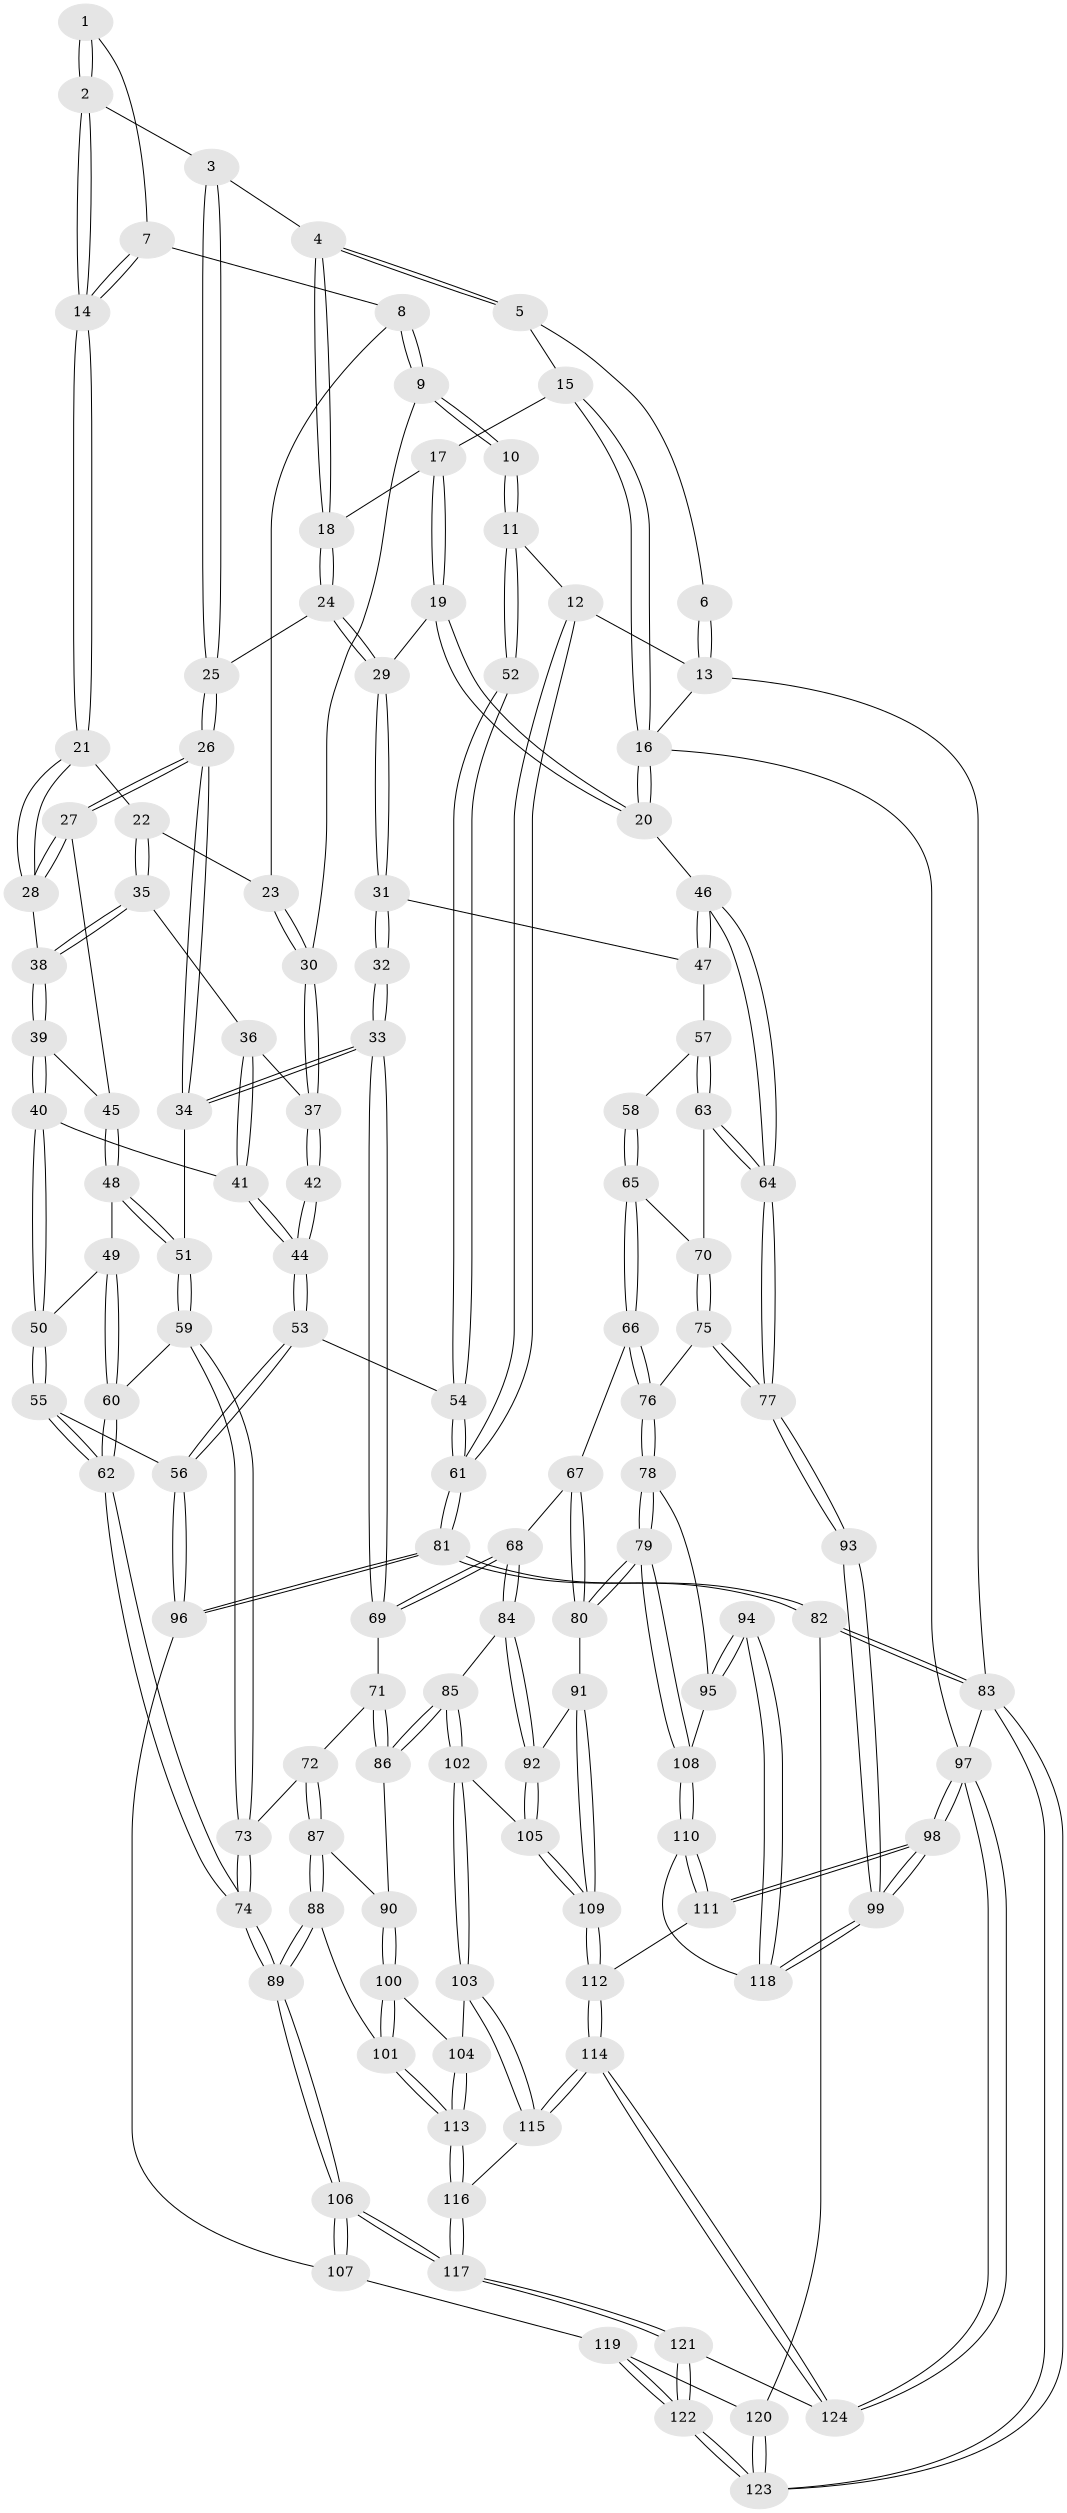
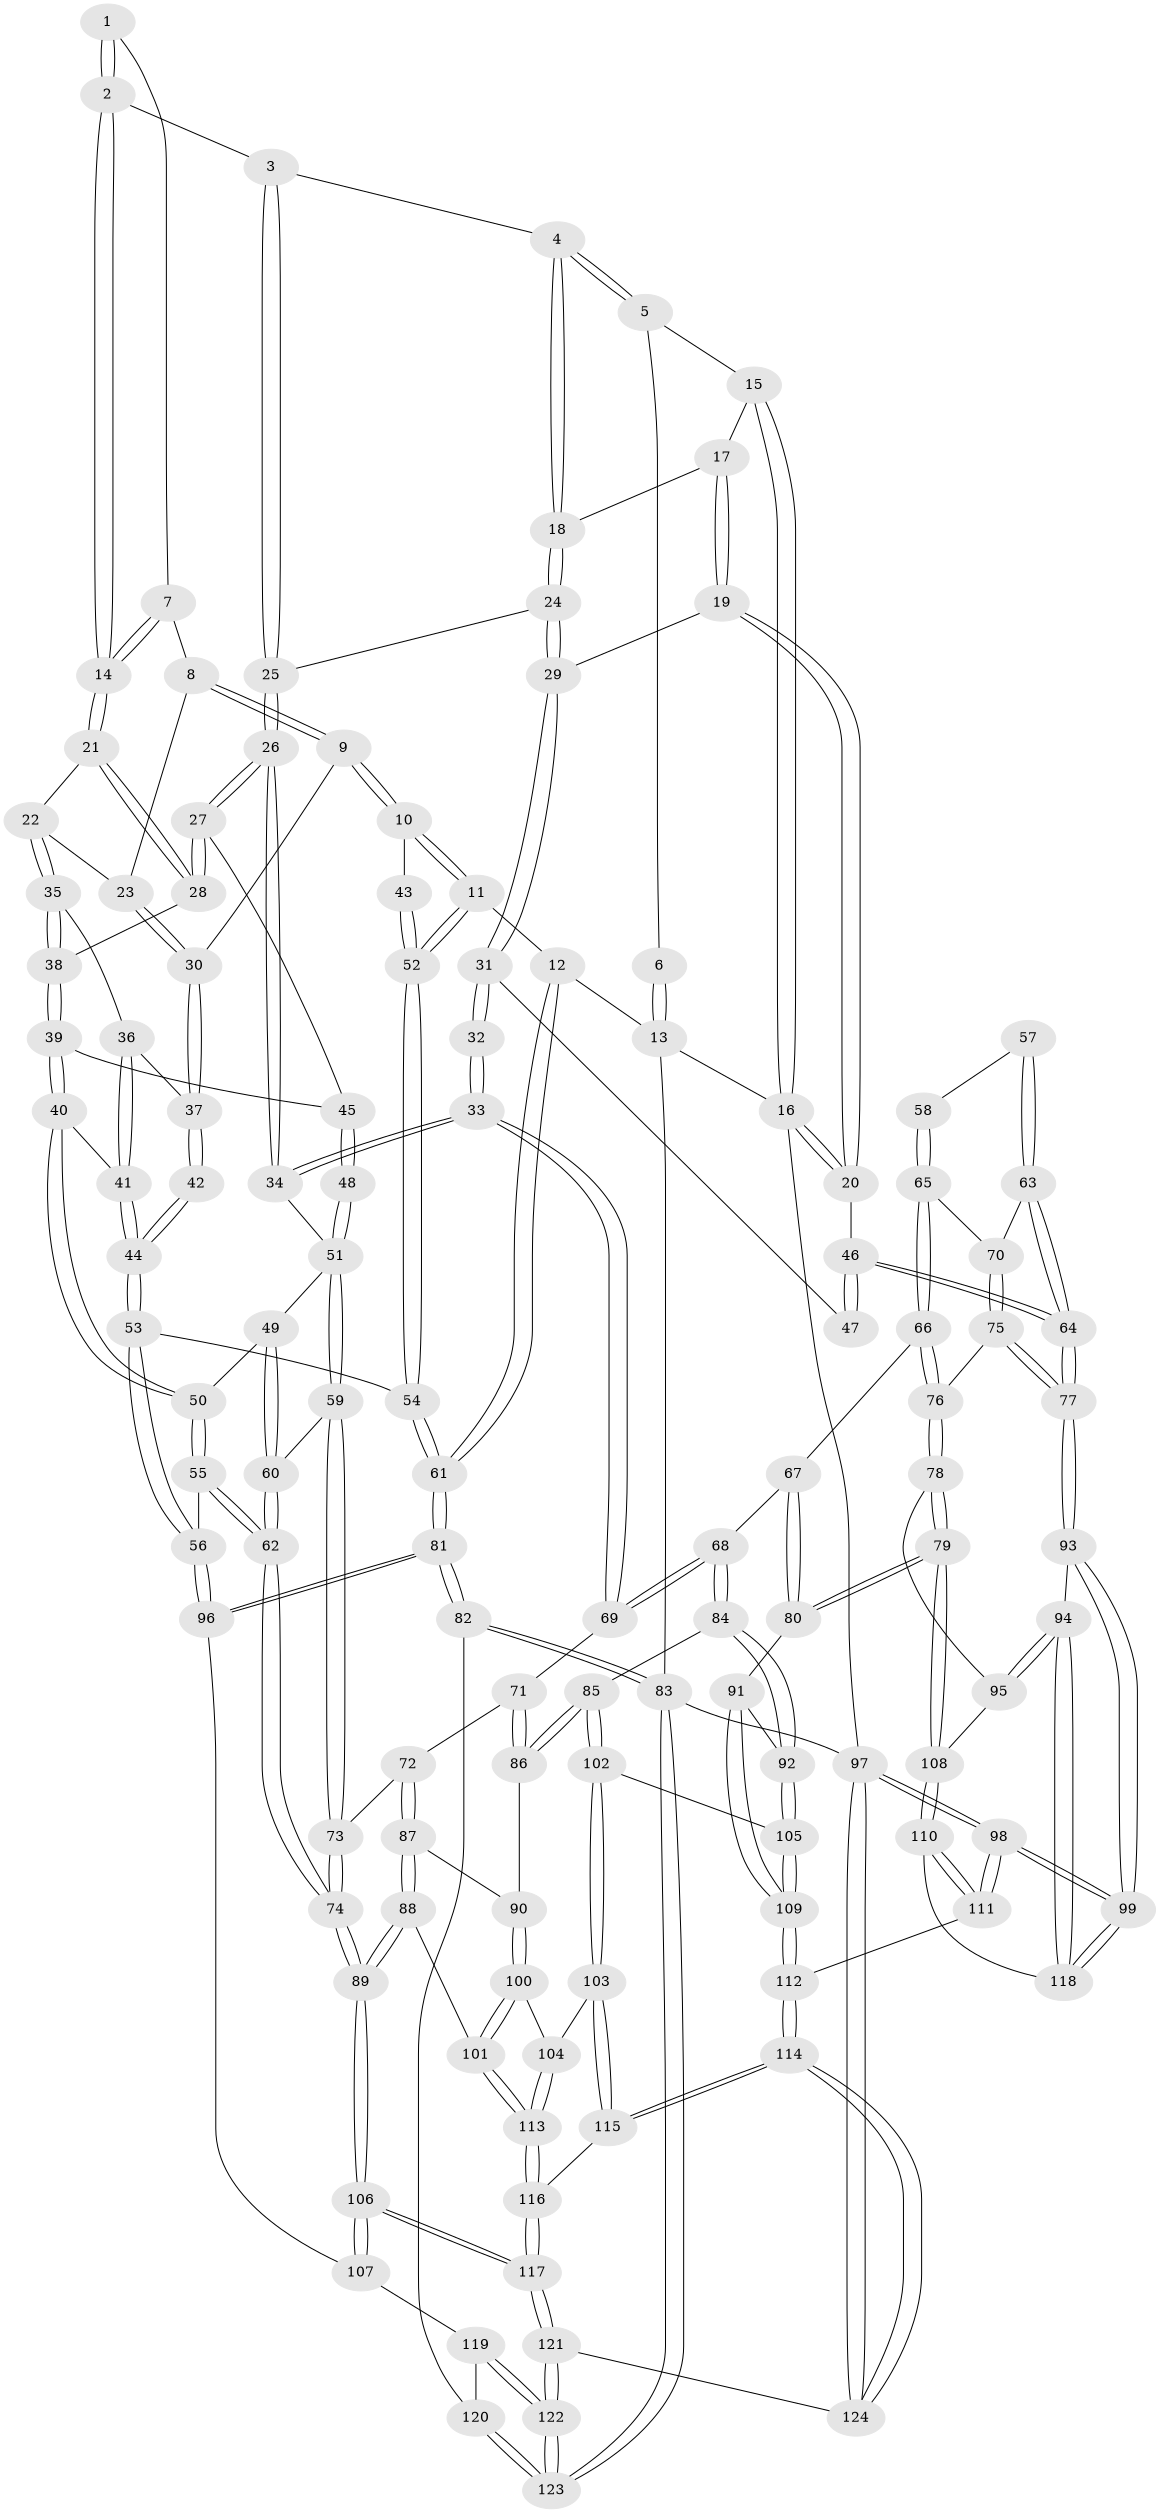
  graph {
    node [color=gray90 style=filled]
    1
    2
    7
    3
    14
    8
    4
    25
    21
    5
    18
    26
    6
    15
    24
    13
    16
    17
    83
    9
    23
    10
    30
    11
+   43
    37
    12
    52
    61
    54
    81
    20
    97
    123
    22
    28
    19
    46
    98
    124
    29
    31
    47
    64
    35
    38
    36
    27
    34
    45
    51
    48
    39
    32
    42
    33
    57
    69
    58
    65
    71
    59
    41
    44
    40
    50
    55
    53
    56
    49
    77
    63
    60
    62
    73
    96
    74
    107
    70
    66
    82
    89
    75
    93
    67
    76
    68
    80
    78
    84
    91
    85
    92
    72
    86
    87
    90
    88
    106
    79
    95
    94
    99
    108
    110
    109
    120
    102
    105
    103
    100
    101
    113
    117
    104
    112
    118
    119
    111
    116
    115
    121
    122
    114
    1 -- 2
    1 -- 2
    1 -- 7
    2 -- 3
    2 -- 14
    2 -- 14
    7 -- 14
    7 -- 14
    7 -- 8
    3 -- 4
    3 -- 25
    3 -- 25
    14 -- 21
    14 -- 21
    8 -- 9
    8 -- 9
    8 -- 23
    4 -- 5
    4 -- 5
    4 -- 18
    4 -- 18
    25 -- 26
    25 -- 26
    21 -- 22
    21 -- 28
    21 -- 28
    5 -- 6
    5 -- 15
    18 -- 24
    18 -- 24
    26 -- 27
    26 -- 27
    26 -- 34
    26 -- 34
    6 -- 13
    6 -- 13
    15 -- 16
    15 -- 16
    15 -- 17
    24 -- 25
    24 -- 29
    24 -- 29
    13 -- 16
    13 -- 83
    16 -- 20
    16 -- 20
    16 -- 97
    17 -- 18
    17 -- 19
    17 -- 19
    83 -- 97
    83 -- 123
    83 -- 123
    9 -- 10
    9 -- 10
    9 -- 30
    23 -- 30
    23 -- 30
    10 -- 11
    10 -- 11
+   10 -- 43
    30 -- 37
    30 -- 37
    11 -- 12
    11 -- 52
    11 -- 52
+   43 -- 52
+   43 -- 52
    37 -- 42
    37 -- 42
    12 -- 13
    12 -- 61
    12 -- 61
    52 -- 54
    52 -- 54
    61 -- 81
    61 -- 81
    54 -- 61
    54 -- 61
    81 -- 96
    81 -- 96
    81 -- 82
    81 -- 82
    20 -- 46
    97 -- 98
    97 -- 98
    97 -- 124
    97 -- 124
    22 -- 23
    22 -- 35
    22 -- 35
    28 -- 38
    19 -- 20
    19 -- 20
    19 -- 29
    46 -- 47
    46 -- 47
    46 -- 64
    46 -- 64
    98 -- 99
    98 -- 99
    98 -- 111
    98 -- 111
    29 -- 31
    29 -- 31
    31 -- 47
    31 -- 32
    31 -- 32
-   47 -- 57
    64 -- 77
    64 -- 77
    35 -- 38
    35 -- 38
    35 -- 36
    38 -- 39
    38 -- 39
    36 -- 37
    36 -- 41
    36 -- 41
    27 -- 28
    27 -- 28
    27 -- 45
    34 -- 51
    45 -- 48
    45 -- 48
    51 -- 59
    51 -- 59
    48 -- 51
    48 -- 51
-   48 -- 49
+   51 -- 49
    39 -- 45
    39 -- 40
    39 -- 40
    32 -- 33
    32 -- 33
    42 -- 44
    42 -- 44
    33 -- 34
    33 -- 34
    33 -- 69
    33 -- 69
    57 -- 58
    57 -- 63
    57 -- 63
    69 -- 71
    58 -- 65
    58 -- 65
    65 -- 70
    65 -- 66
    65 -- 66
    71 -- 72
    71 -- 86
    71 -- 86
    59 -- 60
    59 -- 73
    59 -- 73
    41 -- 44
    41 -- 44
    44 -- 53
    44 -- 53
    40 -- 41
    40 -- 50
    40 -- 50
    50 -- 55
    50 -- 55
    55 -- 56
    55 -- 62
    55 -- 62
    53 -- 54
    53 -- 56
    53 -- 56
    56 -- 96
    56 -- 96
    49 -- 50
    49 -- 60
    49 -- 60
    77 -- 93
    77 -- 93
    63 -- 64
    63 -- 64
    63 -- 70
    60 -- 62
    60 -- 62
    62 -- 74
    62 -- 74
    73 -- 74
    73 -- 74
    96 -- 107
    74 -- 89
    74 -- 89
    107 -- 119
    70 -- 75
    70 -- 75
    66 -- 67
    66 -- 76
    66 -- 76
    82 -- 83
    82 -- 83
    82 -- 120
    89 -- 106
    89 -- 106
    75 -- 77
    75 -- 77
    75 -- 76
+   93 -- 94
    93 -- 99
    93 -- 99
    67 -- 68
    67 -- 80
    67 -- 80
    76 -- 78
    76 -- 78
    68 -- 69
    68 -- 69
    68 -- 84
    68 -- 84
    80 -- 91
    78 -- 79
    78 -- 79
    78 -- 95
    84 -- 85
    84 -- 92
    84 -- 92
    91 -- 92
    91 -- 109
    91 -- 109
    85 -- 86
    85 -- 86
    85 -- 102
    85 -- 102
    92 -- 105
    92 -- 105
    72 -- 73
    72 -- 87
    72 -- 87
    86 -- 90
    87 -- 90
    87 -- 88
    87 -- 88
    90 -- 100
    90 -- 100
    88 -- 89
    88 -- 89
    88 -- 101
    106 -- 107
    106 -- 107
    106 -- 117
    106 -- 117
    79 -- 80
    79 -- 80
    79 -- 108
    79 -- 108
    95 -- 108
    94 -- 95
    94 -- 95
    94 -- 118
    94 -- 118
    99 -- 118
    99 -- 118
    108 -- 110
    108 -- 110
    110 -- 118
    110 -- 111
    110 -- 111
    109 -- 112
    109 -- 112
    120 -- 123
    120 -- 123
    102 -- 105
    102 -- 103
    102 -- 103
    105 -- 109
    105 -- 109
    103 -- 104
    103 -- 115
    103 -- 115
    100 -- 101
    100 -- 101
    100 -- 104
    101 -- 113
    101 -- 113
    113 -- 116
    113 -- 116
    117 -- 121
    117 -- 121
    104 -- 113
    104 -- 113
    112 -- 114
    112 -- 114
    119 -- 120
    119 -- 122
    119 -- 122
    111 -- 112
    116 -- 117
    116 -- 117
    115 -- 116
    121 -- 124
    121 -- 122
    121 -- 122
    122 -- 123
    122 -- 123
    114 -- 124
    114 -- 124
    114 -- 115
    114 -- 115
  }
